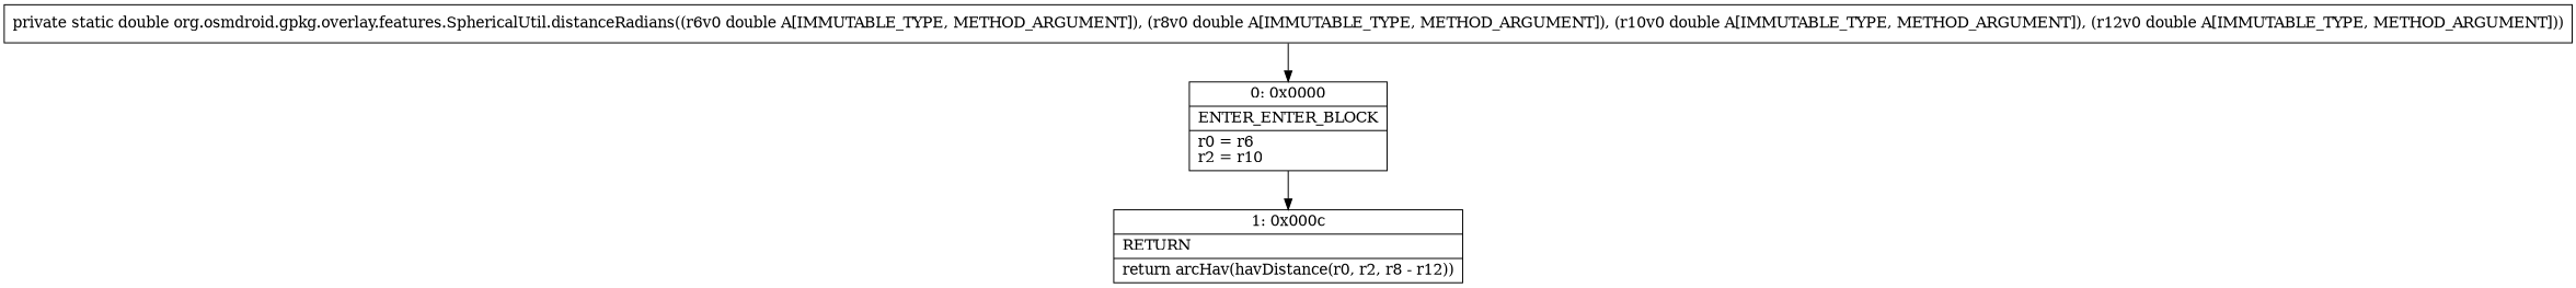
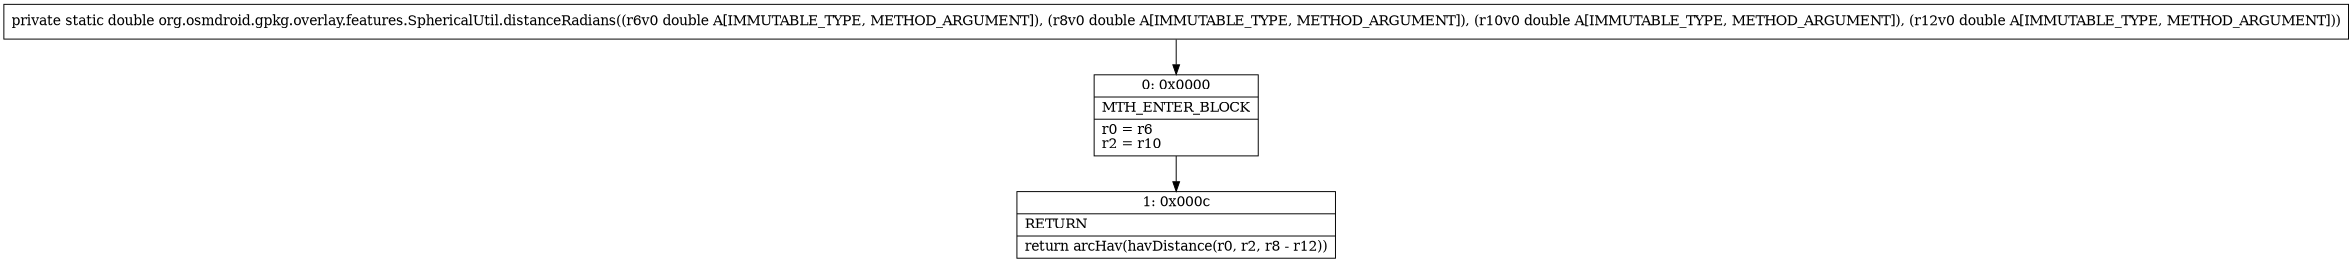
  digraph {
    node [shape=record]
-   n1 [label="{0\:\ 0x0000|ENTER_ENTER_BLOCK\l|r0 = r6\lr2 = r10\l}"]
+   n1 [label="{0\:\ 0x0000|MTH_ENTER_BLOCK\l|r0 = r6\lr2 = r10\l}"]
    n2 [label="{1\:\ 0x000c|RETURN\l|return arcHav(havDistance(r0, r2, r8 \- r12))\l}"]
    n3 [label="{private static double org.osmdroid.gpkg.overlay.features.SphericalUtil.distanceRadians((r6v0 double A[IMMUTABLE_TYPE, METHOD_ARGUMENT]), (r8v0 double A[IMMUTABLE_TYPE, METHOD_ARGUMENT]), (r10v0 double A[IMMUTABLE_TYPE, METHOD_ARGUMENT]), (r12v0 double A[IMMUTABLE_TYPE, METHOD_ARGUMENT])) }"]
    n1 -> n2
    n3 -> n1
  }
